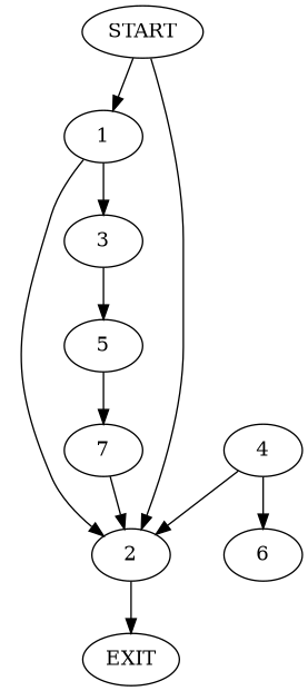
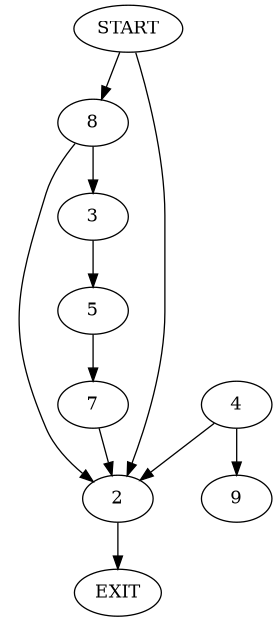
  digraph {
    n1 [label=START]
-   1
+   1 [label=8]
    2
    3
    n5 [label=EXIT]
    5
    4
-   6
+   6 [label=9]
    7
    n1 -> 1
    n1 -> 2
    1 -> 2
    1 -> 3
    2 -> n5
    3 -> 5
    5 -> 7
    4 -> 2
    4 -> 6
    7 -> 2
  }
